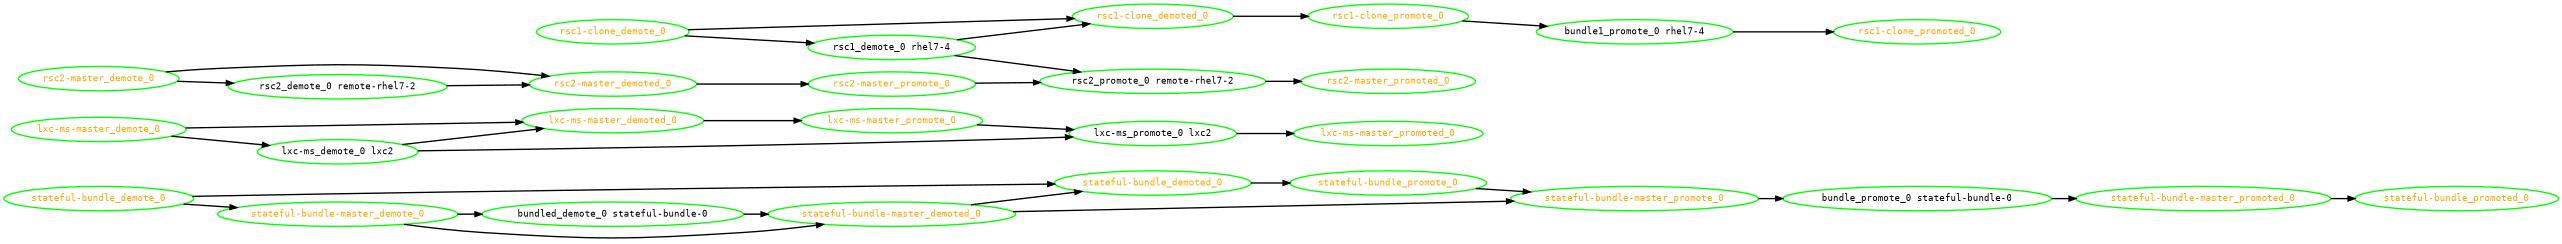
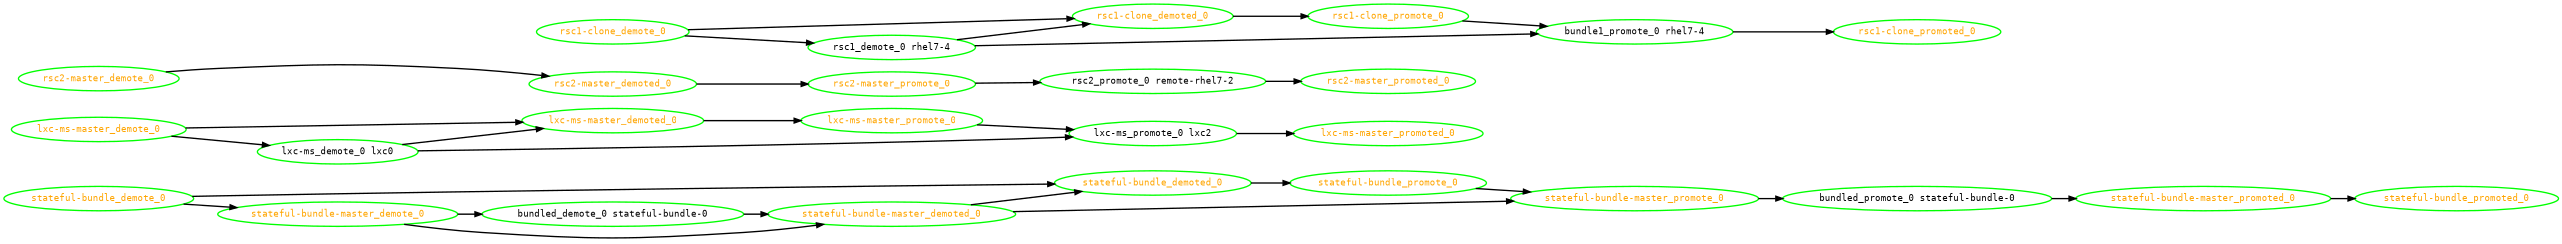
  digraph {
    fontname="DejaVu Sans Mono"
    rankdir=LR
    node [color=green fontcolor=orange fontname="DejaVu Sans Mono" style=bold]
    edge [fontname="DejaVu Sans Mono" style=bold]
    "bundled_demote_0 stateful-bundle-0" [fontcolor=black]
    "stateful-bundle-master_demoted_0"
-   "bundled_promote_0 stateful-bundle-0" [fontcolor=black label="bundle_promote_0 stateful-bundle-0"]
+   "bundled_promote_0 stateful-bundle-0" [fontcolor=black]
    "stateful-bundle-master_promoted_0"
    "stateful-bundle-master_promote_0"
    "stateful-bundle_demoted_0"
    "stateful-bundle_promoted_0"
    "stateful-bundle_promote_0"
    "lxc-ms-master_demote_0"
    "lxc-ms-master_demoted_0"
-   "lxc-ms_demote_0 lxc2" [fontcolor=black]
+   "lxc-ms_demote_0 lxc2" [fontcolor=black label="lxc-ms_demote_0 lxc0"]
    "lxc-ms-master_promote_0"
    "lxc-ms_promote_0 lxc2" [fontcolor=black]
    "lxc-ms-master_promoted_0"
    "rsc1-clone_demote_0"
    "rsc1-clone_demoted_0"
    "rsc1_demote_0 rhel7-4" [fontcolor=black]
    "rsc1-clone_promote_0"
    n19 [fontcolor=black label="bundle1_promote_0 rhel7-4"]
    "rsc1-clone_promoted_0"
    "rsc2-master_demote_0"
    "rsc2-master_demoted_0"
-   "rsc2_demote_0 remote-rhel7-2" [fontcolor=black]
    "rsc2-master_promote_0"
    "rsc2_promote_0 remote-rhel7-2" [fontcolor=black]
    "rsc2-master_promoted_0"
    "stateful-bundle-master_demote_0"
    "stateful-bundle_demote_0"
    "bundled_demote_0 stateful-bundle-0" -> "stateful-bundle-master_demoted_0"
    "stateful-bundle-master_demoted_0" -> "stateful-bundle-master_promote_0"
    "stateful-bundle-master_demoted_0" -> "stateful-bundle_demoted_0"
    "bundled_promote_0 stateful-bundle-0" -> "stateful-bundle-master_promoted_0"
    "stateful-bundle-master_promoted_0" -> "stateful-bundle_promoted_0"
    "stateful-bundle-master_promote_0" -> "bundled_promote_0 stateful-bundle-0"
    "stateful-bundle_demoted_0" -> "stateful-bundle_promote_0"
    "stateful-bundle_promote_0" -> "stateful-bundle-master_promote_0"
    "lxc-ms-master_demote_0" -> "lxc-ms-master_demoted_0"
    "lxc-ms-master_demote_0" -> "lxc-ms_demote_0 lxc2"
    "lxc-ms-master_demoted_0" -> "lxc-ms-master_promote_0"
    "lxc-ms_demote_0 lxc2" -> "lxc-ms-master_demoted_0"
    "lxc-ms_demote_0 lxc2" -> "lxc-ms_promote_0 lxc2"
    "lxc-ms-master_promote_0" -> "lxc-ms_promote_0 lxc2"
    "lxc-ms_promote_0 lxc2" -> "lxc-ms-master_promoted_0"
    "rsc1-clone_demote_0" -> "rsc1-clone_demoted_0"
    "rsc1-clone_demote_0" -> "rsc1_demote_0 rhel7-4"
    "rsc1-clone_demoted_0" -> "rsc1-clone_promote_0"
    "rsc1_demote_0 rhel7-4" -> "rsc1-clone_demoted_0"
-   "rsc1_demote_0 rhel7-4" -> "rsc2_promote_0 remote-rhel7-2"
+   "rsc1_demote_0 rhel7-4" -> n19
    "rsc1-clone_promote_0" -> n19
    n19 -> "rsc1-clone_promoted_0"
    "rsc2-master_demote_0" -> "rsc2-master_demoted_0"
-   "rsc2-master_demote_0" -> "rsc2_demote_0 remote-rhel7-2"
    "rsc2-master_demoted_0" -> "rsc2-master_promote_0"
-   "rsc2_demote_0 remote-rhel7-2" -> "rsc2-master_demoted_0"
    "rsc2-master_promote_0" -> "rsc2_promote_0 remote-rhel7-2"
    "rsc2_promote_0 remote-rhel7-2" -> "rsc2-master_promoted_0"
    "stateful-bundle-master_demote_0" -> "bundled_demote_0 stateful-bundle-0"
    "stateful-bundle-master_demote_0" -> "stateful-bundle-master_demoted_0"
    "stateful-bundle_demote_0" -> "stateful-bundle_demoted_0"
    "stateful-bundle_demote_0" -> "stateful-bundle-master_demote_0"
  }
